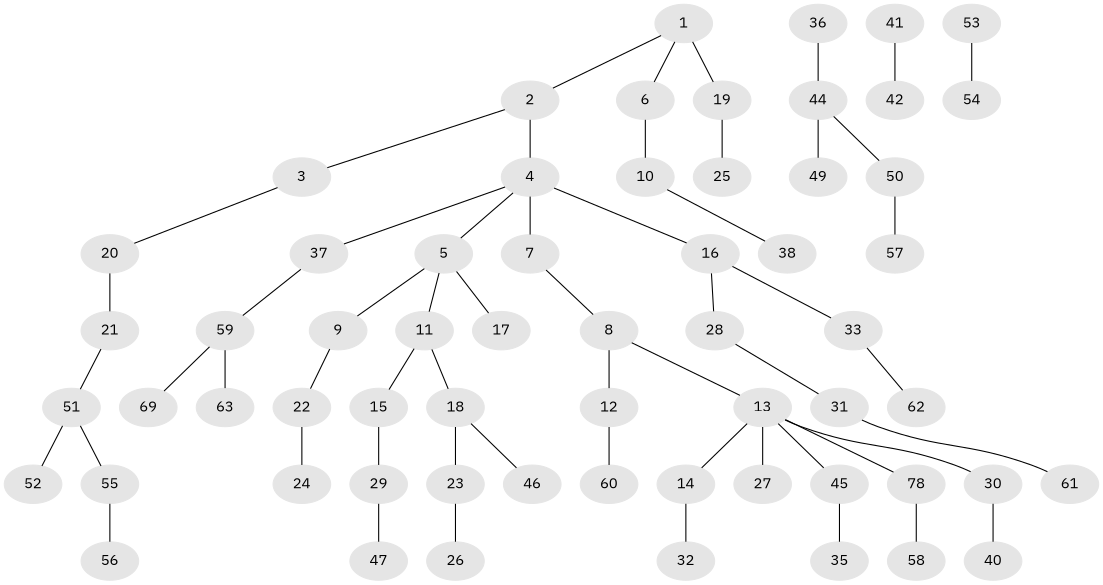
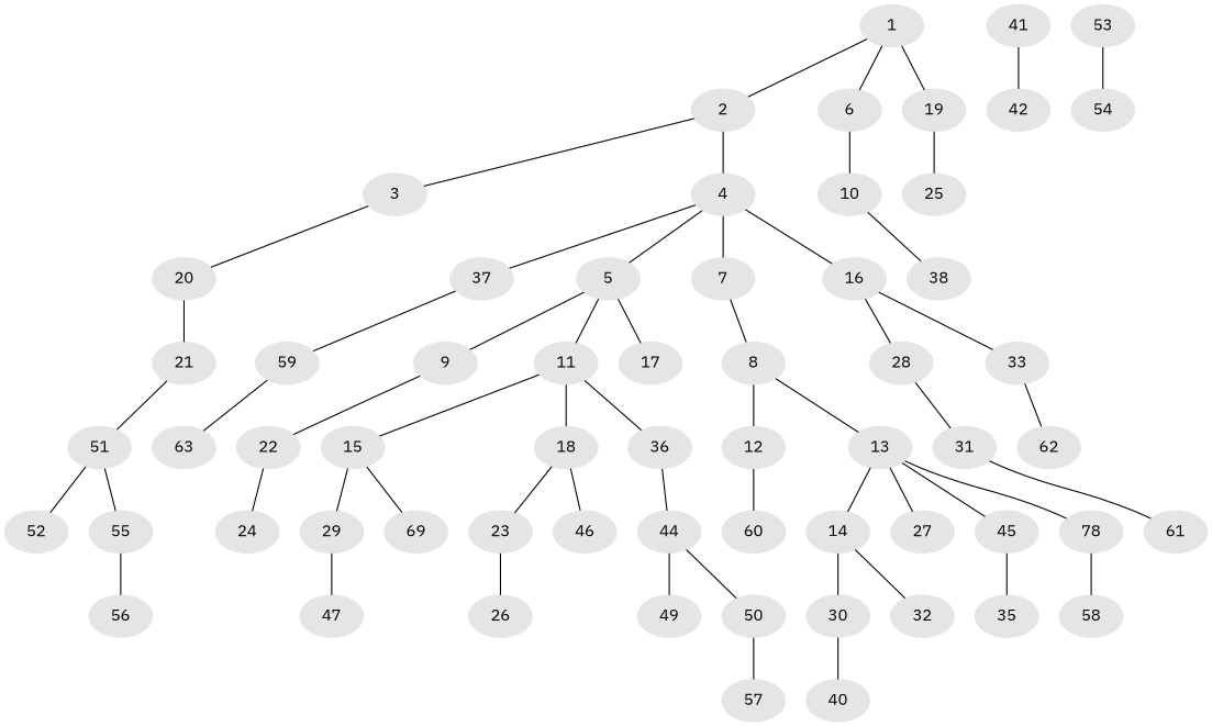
  graph {
    fontname="IBM Plex Sans"
    node [color=gray90 fontname="IBM Plex Sans" style=filled]
    edge [fontname="IBM Plex Sans" weight=1.0]
    1
    2
    6
    19
    3
    4
    10
    25
    20
    37
    5
    7
    16
    59
    21
    9
    11
    17
    8
    28
    33
    22
    15
    18
    36
    38
    12
    13
    60
    14
    27
    45
    n33 [label=78]
    24
    29
    n36 [label=69]
    23
    46
    44
    30
    32
    35
    58
    40
    47
    31
    62
    26
    51
    52
    55
    61
    41
    42
    49
    50
    63
    53
    54
    57
    56
    1 -- 2
    1 -- 6
    1 -- 19 [weight=2.0]
    2 -- 3
    2 -- 4
    6 -- 10
    19 -- 25
    3 -- 20
    4 -- 37
    4 -- 5
    4 -- 7 [weight=2.0]
    4 -- 16
    10 -- 38
    20 -- 21 [weight=2.0]
    37 -- 59
    5 -- 9
    5 -- 11
    5 -- 17
    7 -- 8
    16 -- 28
    16 -- 33
    59 -- 63
    21 -- 51
    9 -- 22
    11 -- 15
    11 -- 18
+   11 -- 36
    8 -- 12
    8 -- 13
    28 -- 31
    33 -- 62
    22 -- 24
    15 -- 29 [weight=4.0]
-   59 -- n36
+   15 -- n36
    18 -- 23
    18 -- 46
    36 -- 44
    12 -- 60
    13 -- 14
    13 -- 27
    13 -- 45
    13 -- n33
-   13 -- 30
+   14 -- 30
    14 -- 32
    45 -- 35
    n33 -- 58
    29 -- 47
    23 -- 26 [weight=2.0]
    44 -- 49 [weight=2.0]
    44 -- 50
    30 -- 40
    31 -- 61
    51 -- 52
    51 -- 55
    55 -- 56
    41 -- 42
    50 -- 57
    53 -- 54
  }
